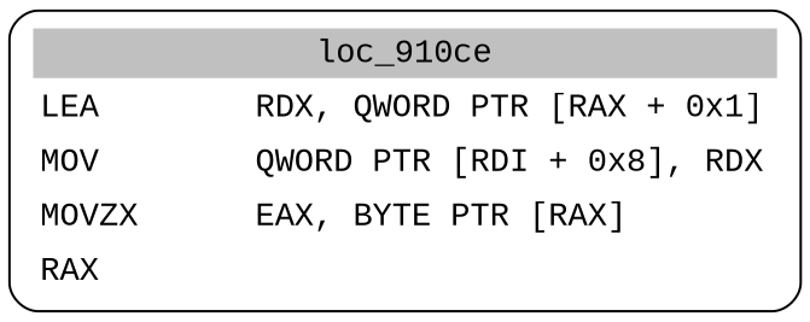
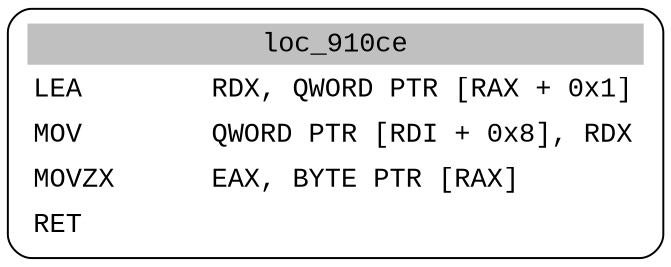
  digraph {
-   n1 [fontname="Courier New" label=<<table border="0" cellborder="0" cellpadding="3"><tr><td align="center" colspan="2" bgcolor="grey">loc_910ce</td></tr><tr><td align="left">LEA        RDX, QWORD PTR [RAX + 0x1]</td></tr><tr><td align="left">MOV        QWORD PTR [RDI + 0x8], RDX</td></tr><tr><td align="left">MOVZX      EAX, BYTE PTR [RAX]</td></tr><tr><td align="left">RAX        </td></tr></table>> shape=Mrecord]
+   n1 [fontname="Courier New" label=<<table border="0" cellborder="0" cellpadding="3"><tr><td align="center" colspan="2" bgcolor="grey">loc_910ce</td></tr><tr><td align="left">LEA        RDX, QWORD PTR [RAX + 0x1]</td></tr><tr><td align="left">MOV        QWORD PTR [RDI + 0x8], RDX</td></tr><tr><td align="left">MOVZX      EAX, BYTE PTR [RAX]</td></tr><tr><td align="left">RET        </td></tr></table>> shape=Mrecord]
  }
